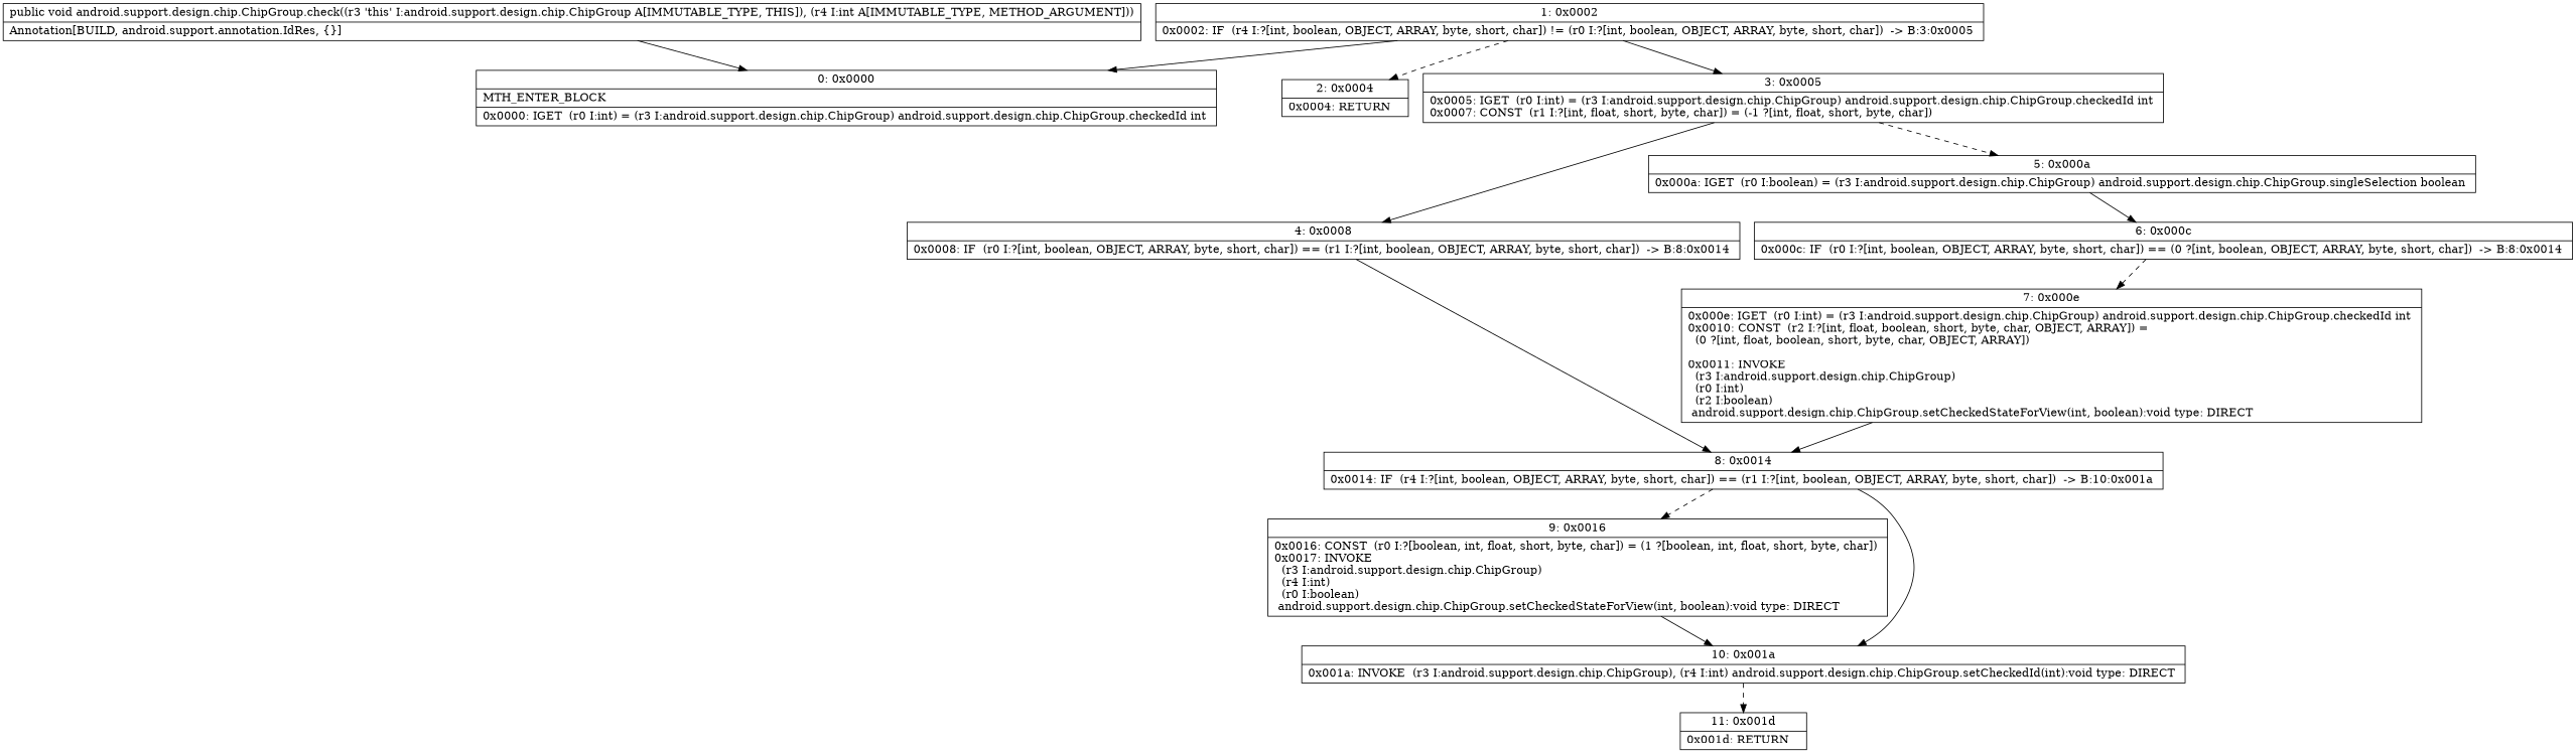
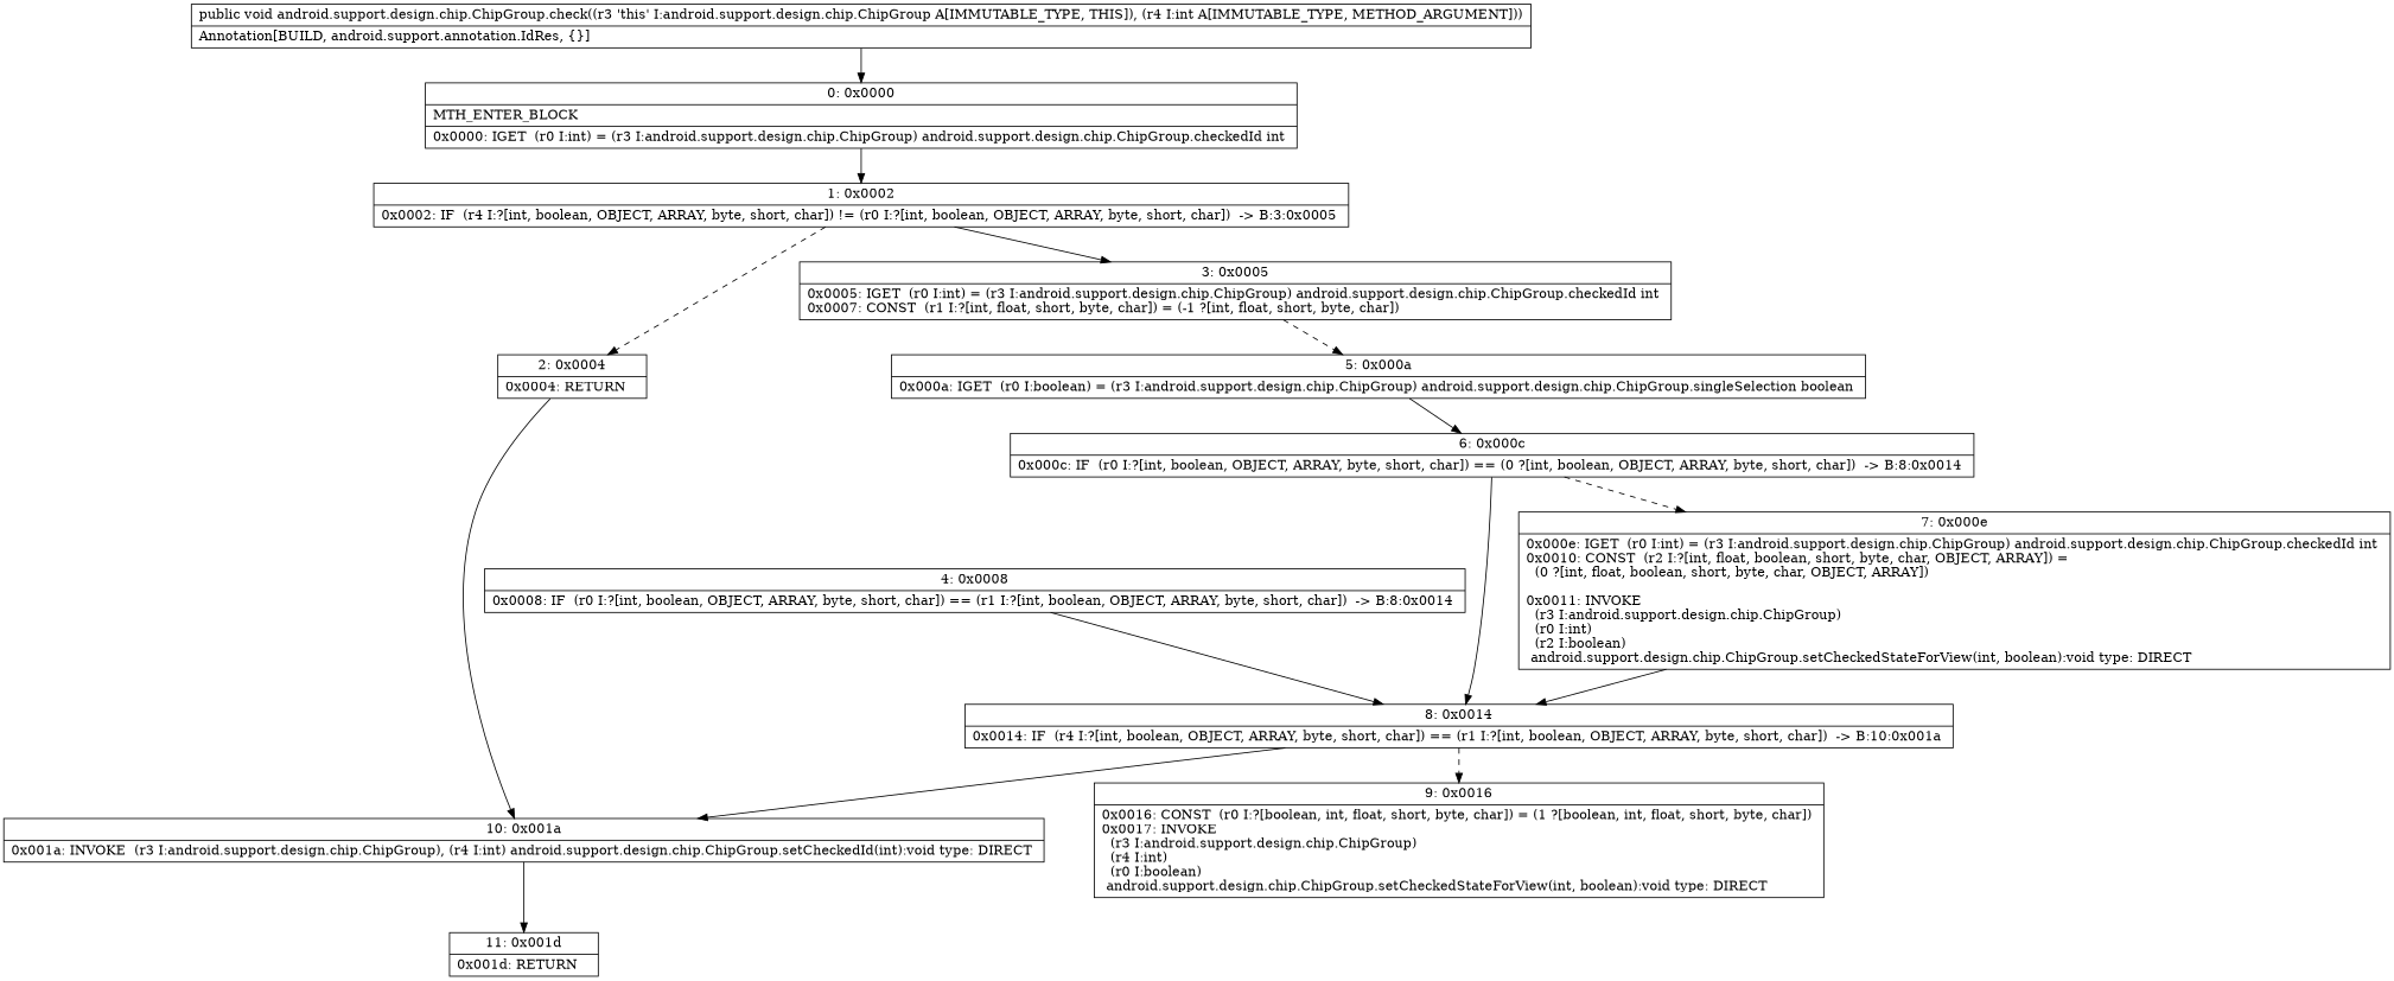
  digraph {
    node [shape=record]
    n1 [label="{0\:\ 0x0000|MTH_ENTER_BLOCK\l|0x0000: IGET  (r0 I:int) = (r3 I:android.support.design.chip.ChipGroup) android.support.design.chip.ChipGroup.checkedId int \l}"]
    n2 [label="{1\:\ 0x0002|0x0002: IF  (r4 I:?[int, boolean, OBJECT, ARRAY, byte, short, char]) != (r0 I:?[int, boolean, OBJECT, ARRAY, byte, short, char])  \-\> B:3:0x0005 \l}"]
    n3 [label="{2\:\ 0x0004|0x0004: RETURN   \l}"]
    n4 [label="{3\:\ 0x0005|0x0005: IGET  (r0 I:int) = (r3 I:android.support.design.chip.ChipGroup) android.support.design.chip.ChipGroup.checkedId int \l0x0007: CONST  (r1 I:?[int, float, short, byte, char]) = (\-1 ?[int, float, short, byte, char]) \l}"]
    n5 [label="{4\:\ 0x0008|0x0008: IF  (r0 I:?[int, boolean, OBJECT, ARRAY, byte, short, char]) == (r1 I:?[int, boolean, OBJECT, ARRAY, byte, short, char])  \-\> B:8:0x0014 \l}"]
    n6 [label="{5\:\ 0x000a|0x000a: IGET  (r0 I:boolean) = (r3 I:android.support.design.chip.ChipGroup) android.support.design.chip.ChipGroup.singleSelection boolean \l}"]
    n7 [label="{8\:\ 0x0014|0x0014: IF  (r4 I:?[int, boolean, OBJECT, ARRAY, byte, short, char]) == (r1 I:?[int, boolean, OBJECT, ARRAY, byte, short, char])  \-\> B:10:0x001a \l}"]
    n8 [label="{6\:\ 0x000c|0x000c: IF  (r0 I:?[int, boolean, OBJECT, ARRAY, byte, short, char]) == (0 ?[int, boolean, OBJECT, ARRAY, byte, short, char])  \-\> B:8:0x0014 \l}"]
    n9 [label="{9\:\ 0x0016|0x0016: CONST  (r0 I:?[boolean, int, float, short, byte, char]) = (1 ?[boolean, int, float, short, byte, char]) \l0x0017: INVOKE  \l  (r3 I:android.support.design.chip.ChipGroup)\l  (r4 I:int)\l  (r0 I:boolean)\l android.support.design.chip.ChipGroup.setCheckedStateForView(int, boolean):void type: DIRECT \l}"]
    n10 [label="{10\:\ 0x001a|0x001a: INVOKE  (r3 I:android.support.design.chip.ChipGroup), (r4 I:int) android.support.design.chip.ChipGroup.setCheckedId(int):void type: DIRECT \l}"]
    n11 [label="{7\:\ 0x000e|0x000e: IGET  (r0 I:int) = (r3 I:android.support.design.chip.ChipGroup) android.support.design.chip.ChipGroup.checkedId int \l0x0010: CONST  (r2 I:?[int, float, boolean, short, byte, char, OBJECT, ARRAY]) = \l  (0 ?[int, float, boolean, short, byte, char, OBJECT, ARRAY])\l \l0x0011: INVOKE  \l  (r3 I:android.support.design.chip.ChipGroup)\l  (r0 I:int)\l  (r2 I:boolean)\l android.support.design.chip.ChipGroup.setCheckedStateForView(int, boolean):void type: DIRECT \l}"]
    n12 [label="{11\:\ 0x001d|0x001d: RETURN   \l}"]
    n13 [label="{public void android.support.design.chip.ChipGroup.check((r3 'this' I:android.support.design.chip.ChipGroup A[IMMUTABLE_TYPE, THIS]), (r4 I:int A[IMMUTABLE_TYPE, METHOD_ARGUMENT]))  | Annotation[BUILD, android.support.annotation.IdRes, \{\}]\l}"]
-   n2 -> n1
+   n1 -> n2
    n2 -> n3 [style=dashed]
    n2 -> n4
-   n4 -> n5
    n4 -> n6 [style=dashed]
    n5 -> n7
    n6 -> n8
    n7 -> n9 [style=dashed]
    n7 -> n10
+   n8 -> n7
    n8 -> n11 [style=dashed]
-   n9 -> n10
-   n10 -> n12 [style=dashed]
+   n3 -> n10
+   n10 -> n12
    n11 -> n7
    n13 -> n1
  }
